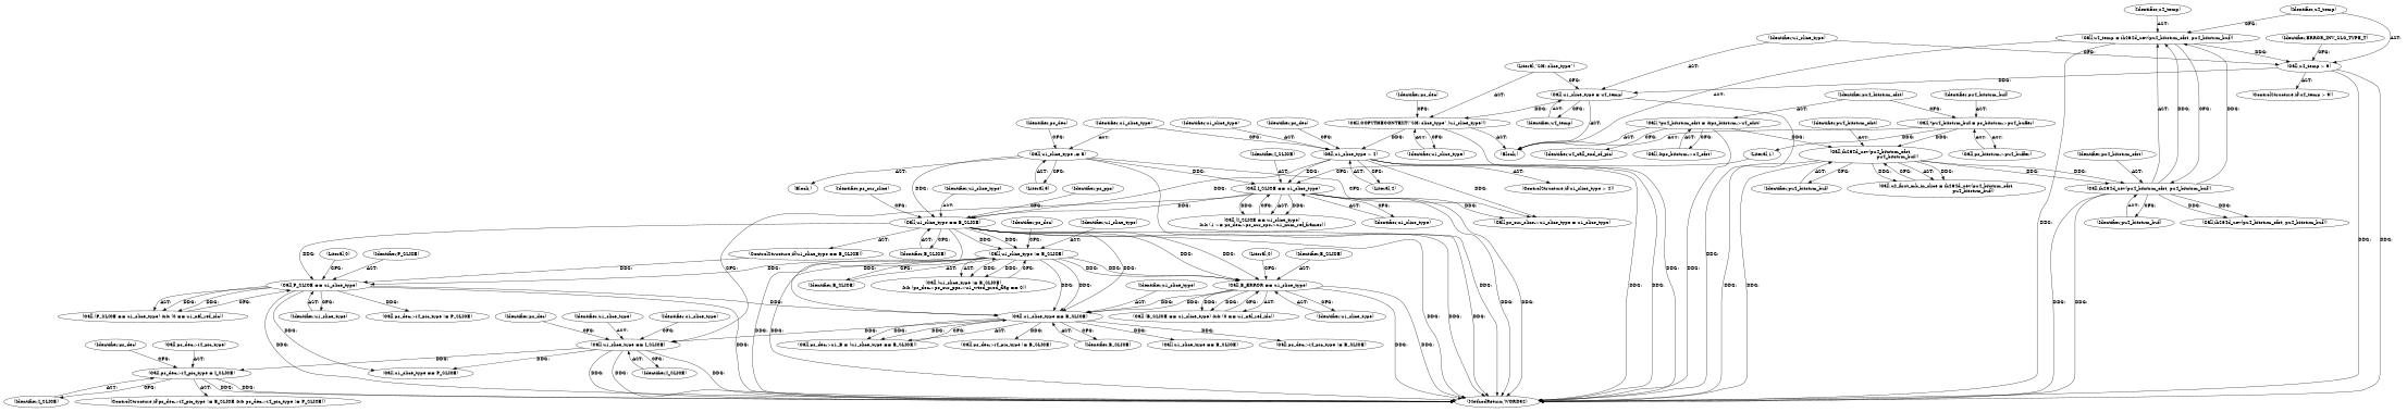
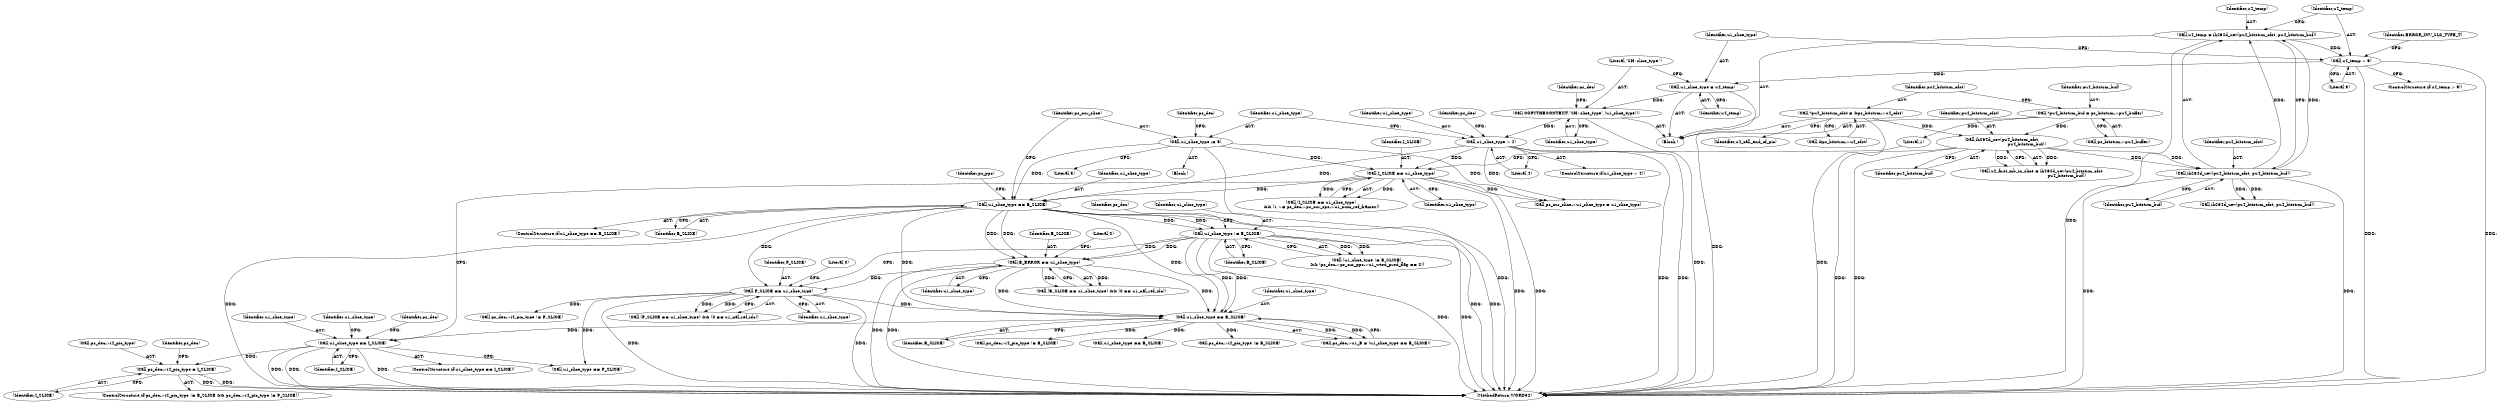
  digraph {
    n1 [label="(Call,ps_dec->i4_pic_type = I_SLICE)"]
    n2 [label="(Identifier,I_SLICE)"]
    n3 [label="(ControlStructure,if(ps_dec->i4_pic_type != B_SLICE && ps_dec->i4_pic_type != P_SLICE))"]
    n4 [label="(MethodReturn,WORD32)"]
    n5 [label="(Call,u1_slice_type == I_SLICE)"]
    n6 [label="(Identifier,I_SLICE)"]
+   n7 [label="(ControlStructure,if(u1_slice_type == I_SLICE))"]
    n8 [label="(Call,u1_slice_type == P_SLICE)"]
    n9 [label="(Call,u1_slice_type == B_SLICE)"]
    n10 [label="(Identifier,B_SLICE)"]
    n11 [label="(Call,u1_slice_type == B_SLICE)"]
    n12 [label="(Call,ps_dec->i4_pic_type != B_SLICE)"]
    n13 [label="(Call,ps_dec->u1_B = (u1_slice_type == B_SLICE))"]
    n14 [label="(Call,ps_dec->i4_pic_type != B_SLICE)"]
    n15 [label="(Call,P_SLICE == u1_slice_type)"]
    n16 [label="(Call,ps_dec->i4_pic_type != P_SLICE)"]
    n17 [label="(Call,(P_SLICE == u1_slice_type) && (0 == u1_nal_ref_idc))"]
    n18 [label="(Identifier,u1_slice_type)"]
    n19 [label="(Call,u1_slice_type != B_SLICE)"]
    n20 [label="(Call,B_ERROR == u1_slice_type)"]
    n21 [label="(Identifier,B_SLICE)"]
    n22 [label="(Call,(u1_slice_type != B_SLICE)\n && (ps_dec->ps_cur_pps->u1_wted_pred_flag == 0))"]
    n23 [label="(Call,(B_SLICE == u1_slice_type) && (0 == u1_nal_ref_idc))"]
    n24 [label="(Identifier,u1_slice_type)"]
    n25 [label="(Call,u1_slice_type == B_SLICE)"]
    n26 [label="(ControlStructure,if(u1_slice_type == B_SLICE))"]
    n27 [label="(Identifier,B_SLICE)"]
    n28 [label="(Call,u1_slice_type -= 5)"]
    n29 [label="(Call,I_SLICE == u1_slice_type)"]
    n30 [label="(Literal,5)"]
    n31 [label="(Block,)"]
    n32 [label="(Call,ps_cur_slice->u1_slice_type = u1_slice_type)"]
    n33 [label="(Identifier,u1_slice_type)"]
    n34 [label="(Call,(I_SLICE == u1_slice_type)\n && (1 >= ps_dec->ps_cur_sps->u1_num_ref_frames))"]
    n35 [label="(Call,u1_slice_type > 4)"]
    n36 [label="(Literal,4)"]
    n37 [label="(ControlStructure,if(u1_slice_type > 4))"]
    n38 [label="(Call,COPYTHECONTEXT(\"SH: slice_type\",(u1_slice_type)))"]
    n39 [label="(Block,)"]
    n40 [label="(Identifier,u1_slice_type)"]
    n41 [label="(Call,u1_slice_type = u4_temp)"]
    n42 [label="(Identifier,u4_temp)"]
    n43 [label="(Call,u4_temp > 9)"]
+   n44 [label="(Literal,9)"]
    n45 [label="(ControlStructure,if(u4_temp > 9))"]
    n46 [label="(Call,u4_temp = ih264d_uev(pu4_bitstrm_ofst, pu4_bitstrm_buf))"]
    n47 [label="(Call,ih264d_uev(pu4_bitstrm_ofst, pu4_bitstrm_buf))"]
    n48 [label="(Identifier,pu4_bitstrm_buf)"]
    n49 [label="(Call,ih264d_uev(pu4_bitstrm_ofst, pu4_bitstrm_buf))"]
    n50 [label="(Call,ih264d_uev(pu4_bitstrm_ofst,\n                                     pu4_bitstrm_buf))"]
    n51 [label="(Call,u2_first_mb_in_slice = ih264d_uev(pu4_bitstrm_ofst,\n                                     pu4_bitstrm_buf))"]
    n52 [label="(Identifier,pu4_bitstrm_buf)"]
    n53 [label="(Call,*pu4_bitstrm_ofst = &ps_bitstrm->u4_ofst)"]
    n54 [label="(Call,&ps_bitstrm->u4_ofst)"]
    n55 [label="(Identifier,u4_call_end_of_pic)"]
    n56 [label="(Call,*pu4_bitstrm_buf = ps_bitstrm->pu4_buffer)"]
    n57 [label="(Call,ps_bitstrm->pu4_buffer)"]
    n58 [label="(Literal,1)"]
    n59 [label="(Identifier,u1_slice_type)"]
    n60 [label="(Literal,\"SH: slice_type\")"]
    n61 [label="(Identifier,u1_slice_type)"]
    n62 [label="(Identifier,ps_dec)"]
    n63 [label="(Identifier,u4_temp)"]
    n64 [label="(Identifier,ps_pps)"]
    n65 [label="(Identifier,ERROR_INV_SLC_TYPE_T)"]
    n66 [label="(Identifier,I_SLICE)"]
    n67 [label="(Identifier,pu4_bitstrm_ofst)"]
    n68 [label="(Identifier,pu4_bitstrm_buf)"]
    n69 [label="(Identifier,u1_slice_type)"]
    n70 [label="(Call,ps_dec->i4_pic_type)"]
    n71 [label="(Identifier,u1_slice_type)"]
    n72 [label="(Identifier,P_SLICE)"]
    n73 [label="(Identifier,u1_slice_type)"]
    n74 [label="(Identifier,ps_dec)"]
    n75 [label="(Identifier,ps_cur_slice)"]
    n76 [label="(Identifier,u1_slice_type)"]
    n77 [label="(Identifier,ps_dec)"]
    n78 [label="(Literal,0)"]
    n79 [label="(Identifier,u1_slice_type)"]
    n80 [label="(Identifier,pu4_bitstrm_ofst)"]
    n81 [label="(Identifier,ps_dec)"]
    n82 [label="(Identifier,u1_slice_type)"]
    n83 [label="(Identifier,B_SLICE)"]
    n84 [label="(Identifier,ps_dec)"]
    n85 [label="(Identifier,u4_temp)"]
    n86 [label="(Literal,0)"]
    n87 [label="(Identifier,pu4_bitstrm_ofst)"]
    n88 [label="(Identifier,ps_dec)"]
    n1 -> n2 [label="CFG: "]
    n1 -> n3 [label="AST: "]
    n1 -> n4 [label="DDG: "]
    n1 -> n4 [label="DDG: "]
    n2 -> n1 [label="AST: "]
    n5 -> n1 [label="DDG: "]
    n5 -> n4 [label="DDG: "]
    n5 -> n4 [label="DDG: "]
    n5 -> n4 [label="DDG: "]
    n5 -> n6 [label="CFG: "]
-   n5 -> n8 [label="DDG: "]
+   n5 -> n7 [label="AST: "]
+   n5 -> n8 [label="CFG: "]
    n6 -> n5 [label="AST: "]
    n9 -> n5 [label="DDG: "]
    n9 -> n10 [label="CFG: "]
    n9 -> n11 [label="DDG: "]
    n9 -> n12 [label="DDG: "]
    n9 -> n13 [label="AST: "]
    n9 -> n13 [label="DDG: "]
    n9 -> n13 [label="DDG: "]
    n9 -> n14 [label="DDG: "]
    n10 -> n9 [label="AST: "]
    n13 -> n9 [label="CFG: "]
    n15 -> n4 [label="DDG: "]
    n15 -> n4 [label="DDG: "]
    n15 -> n8 [label="DDG: "]
    n15 -> n9 [label="DDG: "]
    n15 -> n16 [label="DDG: "]
    n15 -> n17 [label="AST: "]
    n15 -> n17 [label="DDG: "]
    n15 -> n17 [label="DDG: "]
    n15 -> n18 [label="CFG: "]
    n17 -> n15 [label="CFG: "]
    n18 -> n15 [label="AST: "]
    n19 -> n4 [label="DDG: "]
    n19 -> n4 [label="DDG: "]
    n19 -> n9 [label="DDG: "]
    n19 -> n9 [label="DDG: "]
-   n19 -> n15 [label="DDG: "]
+   n19 -> n15 [label="CFG: "]
    n19 -> n20 [label="DDG: "]
    n19 -> n20 [label="DDG: "]
    n19 -> n21 [label="CFG: "]
    n19 -> n22 [label="AST: "]
    n19 -> n22 [label="DDG: "]
    n19 -> n22 [label="DDG: "]
    n20 -> n4 [label="DDG: "]
    n20 -> n4 [label="DDG: "]
    n20 -> n9 [label="DDG: "]
    n20 -> n9 [label="DDG: "]
-   n26 -> n15 [label="DDG: "]
+   n20 -> n15 [label="DDG: "]
    n20 -> n23 [label="AST: "]
    n20 -> n23 [label="DDG: "]
    n20 -> n23 [label="DDG: "]
    n20 -> n24 [label="CFG: "]
    n21 -> n19 [label="AST: "]
    n22 -> n19 [label="CFG: "]
    n23 -> n20 [label="CFG: "]
    n24 -> n20 [label="AST: "]
    n25 -> n4 [label="DDG: "]
    n25 -> n4 [label="DDG: "]
    n25 -> n4 [label="DDG: "]
    n25 -> n9 [label="DDG: "]
    n25 -> n9 [label="DDG: "]
    n25 -> n15 [label="DDG: "]
    n25 -> n19 [label="DDG: "]
    n25 -> n19 [label="DDG: "]
    n25 -> n20 [label="DDG: "]
    n25 -> n20 [label="DDG: "]
    n25 -> n26 [label="AST: "]
    n25 -> n27 [label="CFG: "]
    n27 -> n25 [label="AST: "]
    n28 -> n4 [label="DDG: "]
    n28 -> n25 [label="DDG: "]
    n28 -> n29 [label="DDG: "]
    n28 -> n30 [label="CFG: "]
    n28 -> n31 [label="AST: "]
-   n28 -> n32 [label="CFG: "]
+   n28 -> n32 [label="DDG: "]
    n29 -> n4 [label="DDG: "]
    n29 -> n4 [label="DDG: "]
    n29 -> n5 [label="CFG: "]
    n29 -> n25 [label="DDG: "]
    n29 -> n32 [label="DDG: "]
    n29 -> n33 [label="CFG: "]
    n29 -> n34 [label="AST: "]
    n29 -> n34 [label="DDG: "]
    n29 -> n34 [label="DDG: "]
-   n30 -> n28 [label="AST: "]
+   n75 -> n28 [label="AST: "]
    n33 -> n29 [label="AST: "]
    n34 -> n29 [label="CFG: "]
    n35 -> n4 [label="DDG: "]
    n35 -> n4 [label="DDG: "]
    n35 -> n25 [label="DDG: "]
    n35 -> n29 [label="DDG: "]
    n35 -> n32 [label="DDG: "]
    n35 -> n36 [label="CFG: "]
    n35 -> n37 [label="AST: "]
    n36 -> n35 [label="AST: "]
    n38 -> n4 [label="DDG: "]
    n38 -> n35 [label="DDG: "]
    n38 -> n39 [label="AST: "]
    n38 -> n40 [label="CFG: "]
    n40 -> n38 [label="AST: "]
    n41 -> n4 [label="DDG: "]
    n41 -> n38 [label="DDG: "]
    n41 -> n39 [label="AST: "]
    n41 -> n42 [label="CFG: "]
    n42 -> n41 [label="AST: "]
    n43 -> n4 [label="DDG: "]
    n43 -> n4 [label="DDG: "]
    n43 -> n41 [label="DDG: "]
-   n43 -> n45 [label="AST: "]
+   n43 -> n44 [label="CFG: "]
+   n43 -> n45 [label="CFG: "]
+   n44 -> n43 [label="AST: "]
    n46 -> n4 [label="DDG: "]
    n46 -> n39 [label="AST: "]
    n46 -> n43 [label="DDG: "]
    n46 -> n47 [label="CFG: "]
    n47 -> n4 [label="DDG: "]
    n47 -> n4 [label="DDG: "]
    n47 -> n46 [label="AST: "]
    n47 -> n46 [label="DDG: "]
    n47 -> n46 [label="DDG: "]
    n47 -> n48 [label="CFG: "]
    n47 -> n49 [label="DDG: "]
    n47 -> n49 [label="DDG: "]
    n48 -> n47 [label="AST: "]
    n50 -> n4 [label="DDG: "]
    n50 -> n4 [label="DDG: "]
    n50 -> n47 [label="DDG: "]
    n50 -> n47 [label="DDG: "]
    n50 -> n51 [label="AST: "]
    n50 -> n51 [label="DDG: "]
    n50 -> n51 [label="DDG: "]
    n50 -> n52 [label="CFG: "]
    n51 -> n50 [label="CFG: "]
    n52 -> n50 [label="AST: "]
    n53 -> n4 [label="DDG: "]
    n53 -> n39 [label="AST: "]
    n53 -> n50 [label="DDG: "]
    n53 -> n54 [label="CFG: "]
    n53 -> n55 [label="CFG: "]
    n54 -> n53 [label="AST: "]
    n56 -> n39 [label="AST: "]
    n56 -> n50 [label="DDG: "]
-   n56 -> n57 [label="AST: "]
+   n56 -> n57 [label="CFG: "]
    n56 -> n58 [label="DDG: "]
    n57 -> n56 [label="AST: "]
    n58 -> n29 [label="CFG: "]
    n59 -> n25 [label="AST: "]
    n60 -> n38 [label="AST: "]
    n60 -> n41 [label="CFG: "]
    n61 -> n41 [label="AST: "]
    n61 -> n43 [label="CFG: "]
    n62 -> n38 [label="CFG: "]
    n63 -> n46 [label="AST: "]
    n64 -> n25 [label="CFG: "]
    n65 -> n43 [label="CFG: "]
    n66 -> n29 [label="AST: "]
    n67 -> n47 [label="AST: "]
    n68 -> n56 [label="AST: "]
    n69 -> n28 [label="AST: "]
    n69 -> n35 [label="CFG: "]
    n70 -> n1 [label="AST: "]
    n71 -> n19 [label="AST: "]
    n72 -> n15 [label="AST: "]
    n73 -> n5 [label="CFG: "]
    n74 -> n5 [label="CFG: "]
    n75 -> n25 [label="CFG: "]
    n76 -> n5 [label="AST: "]
    n77 -> n28 [label="CFG: "]
    n78 -> n20 [label="CFG: "]
    n79 -> n9 [label="AST: "]
    n80 -> n50 [label="AST: "]
    n81 -> n19 [label="CFG: "]
    n82 -> n35 [label="AST: "]
    n83 -> n20 [label="AST: "]
    n84 -> n1 [label="CFG: "]
    n85 -> n43 [label="AST: "]
    n85 -> n46 [label="CFG: "]
    n86 -> n15 [label="CFG: "]
    n87 -> n53 [label="AST: "]
    n87 -> n56 [label="CFG: "]
    n88 -> n35 [label="CFG: "]
  }
